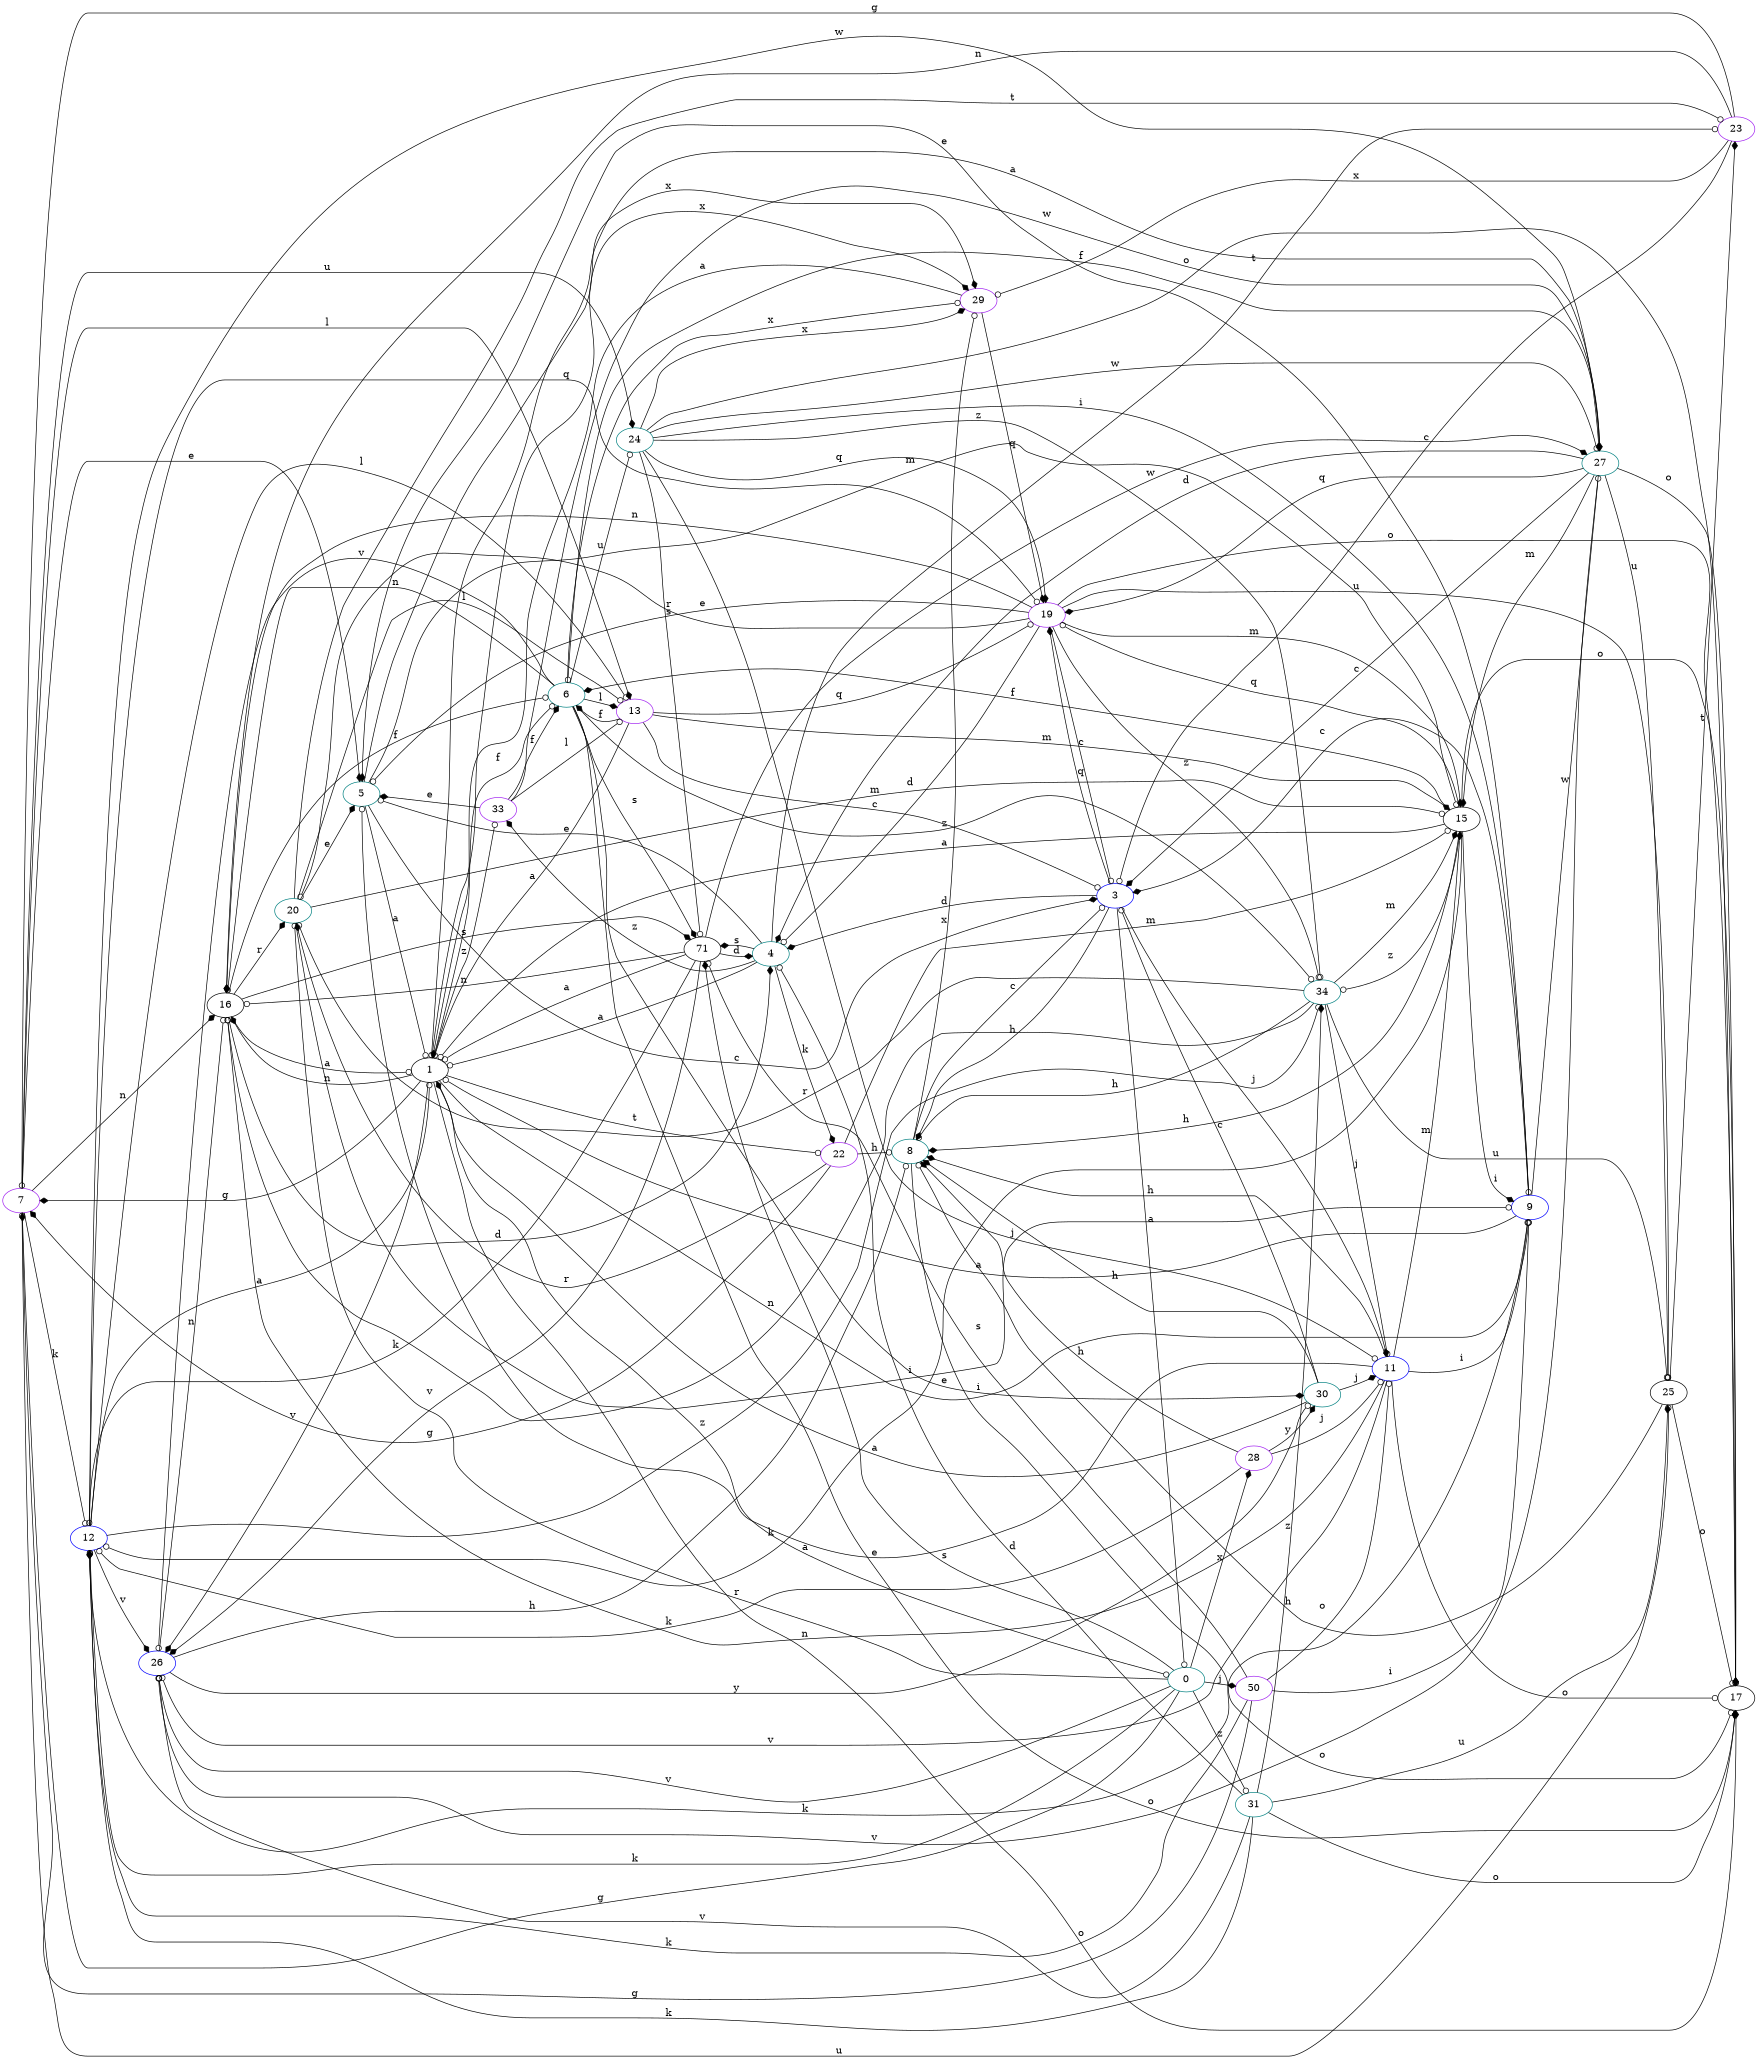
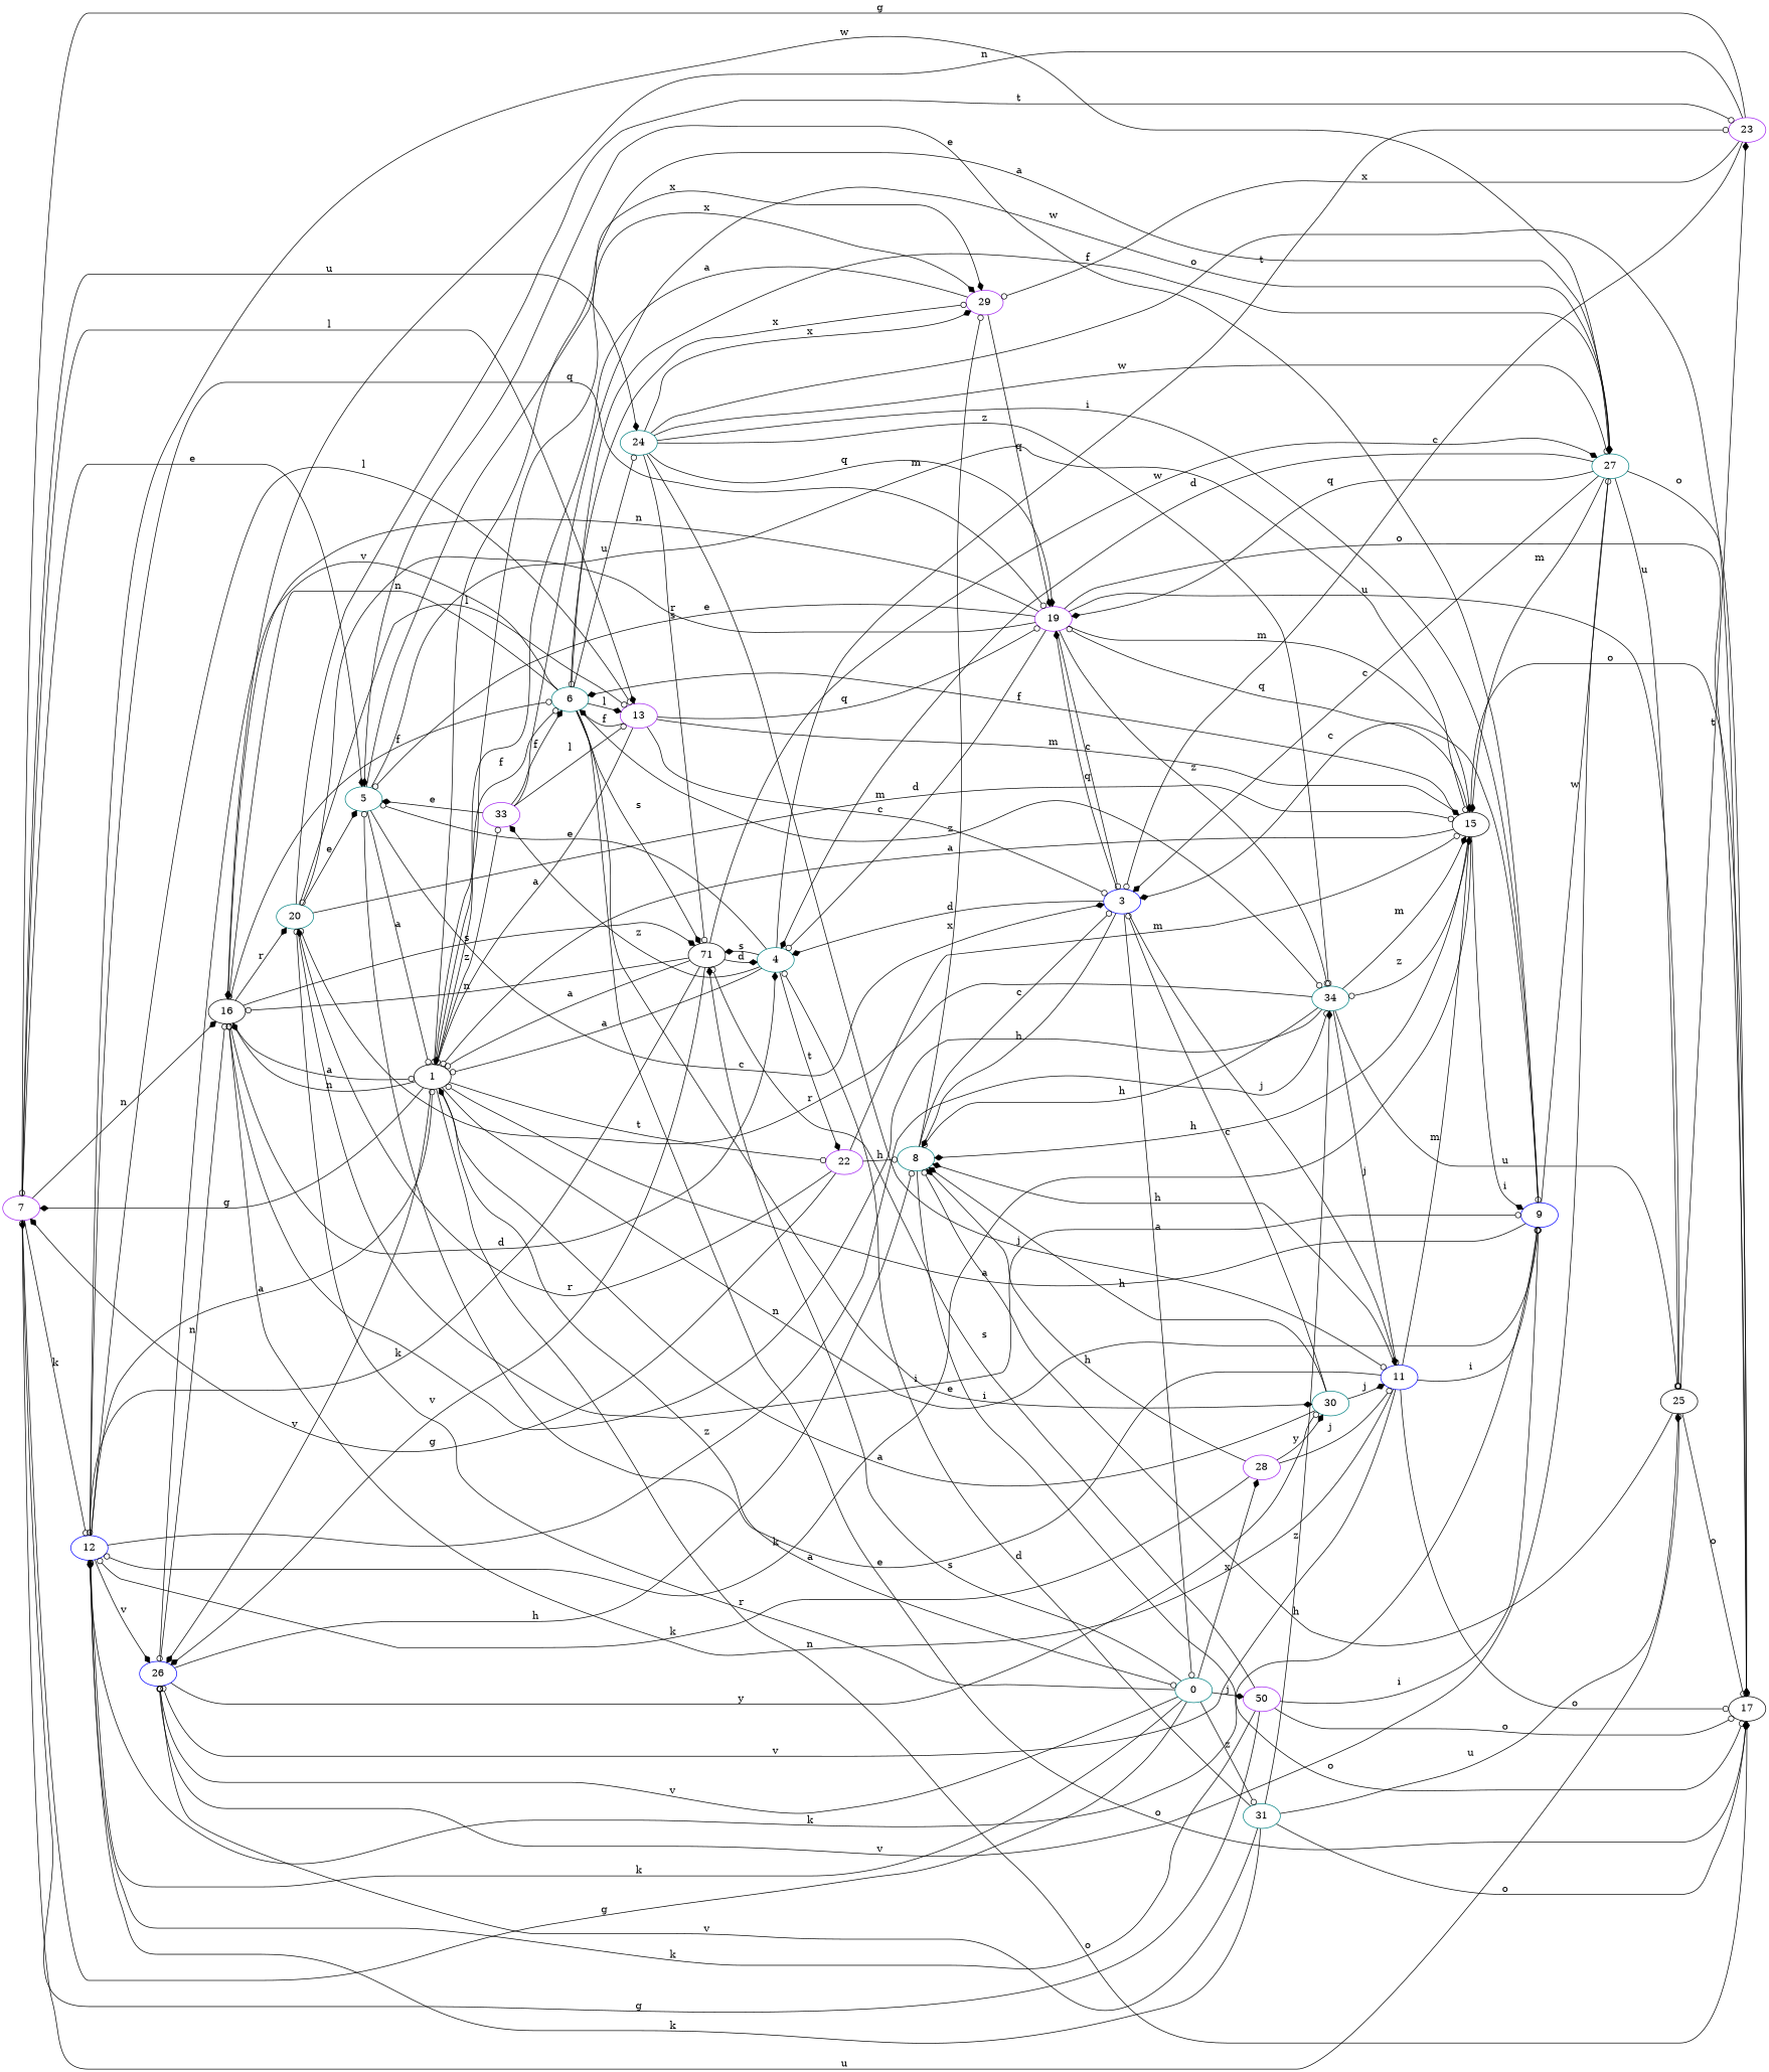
  strict digraph {
    rankdir=LR
    node [color=teal]
    edge [arrowhead=odot]
    7 [color=purple]
    0
    n3 [color=purple label=50]
    12 [color=blue]
    20
    n6 [color=black label=71]
    26 [color=blue]
    28 [color=purple]
    31
    16 [color=black]
    5
    13 [color=purple]
    24
    25 [color=black]
    9 [color=blue]
    17 [color=black]
    1 [color=black]
    19 [color=purple]
    34
    27
    23 [color=purple]
    15 [color=black]
    4
    8
    30
    11 [color=blue]
    6
    22 [color=purple]
    29 [color=purple]
    33 [color=purple]
    3 [color=blue]
    7 -> 12 [label=k]
    7 -> 16 [arrowhead=diamond label=n]
    7 -> 5 [arrowhead=diamond label=e]
    7 -> 13 [arrowhead=diamond label=l]
    7 -> 24 [arrowhead=diamond label=u]
    7 -> 25 [label=u]
    0 -> 7 [arrowhead=diamond label=g]
    0 -> n3 [arrowhead=diamond label=j]
    0 -> 12 [label=k]
    0 -> 20 [label=r]
    0 -> n6 [arrowhead=diamond label=s]
    0 -> 26 [label=v]
    0 -> 28 [arrowhead=diamond label=x]
    0 -> 31 [label=z]
    n3 -> 7 [label=g]
    n3 -> 12 [arrowhead=diamond label=k]
    n3 -> n6 [label=s]
    n3 -> 9 [label=i]
-   n3 -> 11 [label=o]
+   n3 -> 17 [label=o]
    12 -> 26 [arrowhead=diamond label=v]
    12 -> 13 [label=l]
    12 -> 1 [label=a]
    12 -> 19 [label=q]
    12 -> 34 [label=z]
    12 -> 27 [arrowhead=diamond label=w]
    20 -> 5 [arrowhead=diamond label=e]
    20 -> 13 [label=l]
    20 -> 9 [label=i]
    20 -> 23 [label=t]
    20 -> 15 [label=m]
    n6 -> 12 [label=k]
    n6 -> 26 [arrowhead=diamond label=v]
    n6 -> 16 [label=n]
    n6 -> 1 [label=a]
    n6 -> 27 [arrowhead=diamond label=w]
    n6 -> 4 [arrowhead=diamond label=d]
    26 -> 16 [label=n]
    26 -> 8 [label=h]
    26 -> 30 [label=y]
    28 -> 12 [label=k]
    28 -> 8 [arrowhead=diamond label=h]
    28 -> 30 [arrowhead=diamond label=y]
    28 -> 11 [label=j]
    31 -> 12 [label=k]
    31 -> 26 [label=v]
    31 -> 25 [arrowhead=diamond label=u]
    31 -> 17 [arrowhead=diamond label=o]
    31 -> 34 [arrowhead=diamond label=z]
    31 -> 4 [label=d]
    16 -> 20 [arrowhead=diamond label=r]
    16 -> n6 [arrowhead=diamond label=s]
    16 -> 1 [label=a]
    16 -> 4 [arrowhead=diamond label=d]
    16 -> 6 [label=f]
    5 -> 1 [label=a]
    5 -> 15 [label=m]
    5 -> 29 [arrowhead=diamond label=x]
    5 -> 3 [arrowhead=diamond label=c]
    13 -> 1 [label=a]
    13 -> 19 [label=q]
    13 -> 15 [arrowhead=diamond label=m]
    13 -> 6 [arrowhead=diamond label=f]
    13 -> 3 [label=c]
    24 -> n6 [label=s]
    24 -> 9 [label=i]
    24 -> 17 [label=o]
    24 -> 19 [arrowhead=diamond label=q]
    24 -> 34 [label=z]
    24 -> 27 [label=w]
    24 -> 11 [label=j]
    24 -> 29 [arrowhead=diamond label=x]
    25 -> 17 [label=o]
    25 -> 23 [arrowhead=diamond label=t]
    25 -> 8 [label=h]
    9 -> 12 [arrowhead=diamond label=k]
    9 -> 5 [arrowhead=diamond label=e]
    9 -> 1 [label=a]
    9 -> 27 [label=w]
    9 -> 3 [arrowhead=diamond label=c]
    1 -> 7 [arrowhead=diamond label=g]
    1 -> 0 [label=a]
    1 -> 26 [arrowhead=diamond label=v]
    1 -> 16 [arrowhead=diamond label=n]
    1 -> 9 [label=i]
    1 -> 17 [arrowhead=diamond label=o]
    1 -> 6 [label=f]
    1 -> 22 [label=t]
    1 -> 29 [arrowhead=diamond label=x]
    1 -> 33 [label=z]
    19 -> 20 [label=r]
    19 -> 16 [arrowhead=diamond label=n]
    19 -> 5 [label=e]
    19 -> 25 [label=u]
    19 -> 17 [arrowhead=diamond label=o]
    19 -> 34 [label=z]
    19 -> 15 [arrowhead=diamond label=m]
    19 -> 4 [label=d]
    19 -> 3 [label=c]
    34 -> 20 [label=r]
    34 -> 16 [label=n]
    34 -> 25 [label=u]
    34 -> 15 [arrowhead=diamond label=m]
    34 -> 8 [label=h]
    34 -> 11 [label=j]
    27 -> 26 [label=v]
    27 -> 25 [label=u]
    27 -> 17 [arrowhead=diamond label=o]
    27 -> 1 [label=a]
    27 -> 19 [arrowhead=diamond label=q]
    27 -> 15 [arrowhead=diamond label=m]
    27 -> 4 [arrowhead=diamond label=d]
    27 -> 6 [label=f]
    27 -> 3 [arrowhead=diamond label=c]
    23 -> 7 [label=g]
    23 -> 16 [arrowhead=diamond label=n]
    23 -> 29 [label=x]
    23 -> 3 [label=c]
    15 -> 12 [label=k]
    15 -> 9 [arrowhead=diamond label=i]
    15 -> 17 [label=o]
    15 -> 1 [label=a]
    15 -> 19 [label=q]
    15 -> 34 [label=z]
    15 -> 8 [arrowhead=diamond label=h]
    15 -> 6 [arrowhead=diamond label=f]
    4 -> n6 [arrowhead=diamond label=s]
    4 -> 5 [label=e]
    4 -> 1 [label=a]
    4 -> 23 [label=t]
-   4 -> 22 [arrowhead=diamond label=k]
+   4 -> 22 [arrowhead=diamond label=t]
    4 -> 33 [arrowhead=diamond label=z]
    8 -> 17 [label=o]
    8 -> 29 [label=x]
    8 -> 3 [label=c]
    30 -> 1 [arrowhead=diamond label=a]
    30 -> 8 [arrowhead=diamond label=h]
    30 -> 11 [arrowhead=diamond label=j]
    30 -> 3 [label=c]
    11 -> 26 [label=v]
    11 -> 16 [label=n]
    11 -> 5 [label=e]
    11 -> 9 [label=i]
    11 -> 17 [label=o]
    11 -> 15 [arrowhead=diamond label=m]
    11 -> 8 [arrowhead=diamond label=h]
    6 -> n6 [arrowhead=diamond label=s]
    6 -> 26 [label=v]
    6 -> 16 [label=n]
    6 -> 13 [arrowhead=diamond label=l]
    6 -> 24 [label=u]
    6 -> 17 [arrowhead=diamond label=o]
    6 -> 34 [label=z]
    6 -> 30 [arrowhead=diamond label=e]
    6 -> 29 [label=x]
    22 -> 7 [arrowhead=diamond label=g]
    22 -> 20 [arrowhead=diamond label=r]
    22 -> 15 [label=m]
    22 -> 8 [label=h]
    29 -> 1 [arrowhead=diamond label=a]
    29 -> 19 [arrowhead=diamond label=q]
    33 -> 5 [arrowhead=diamond label=e]
    33 -> 13 [label=l]
    33 -> 27 [arrowhead=diamond label=w]
    33 -> 6 [arrowhead=diamond label=f]
    3 -> 0 [label=a]
    3 -> 19 [arrowhead=diamond label=q]
    3 -> 4 [arrowhead=diamond label=d]
    3 -> 8 [arrowhead=diamond label=h]
    3 -> 11 [arrowhead=diamond label=j]
  }
